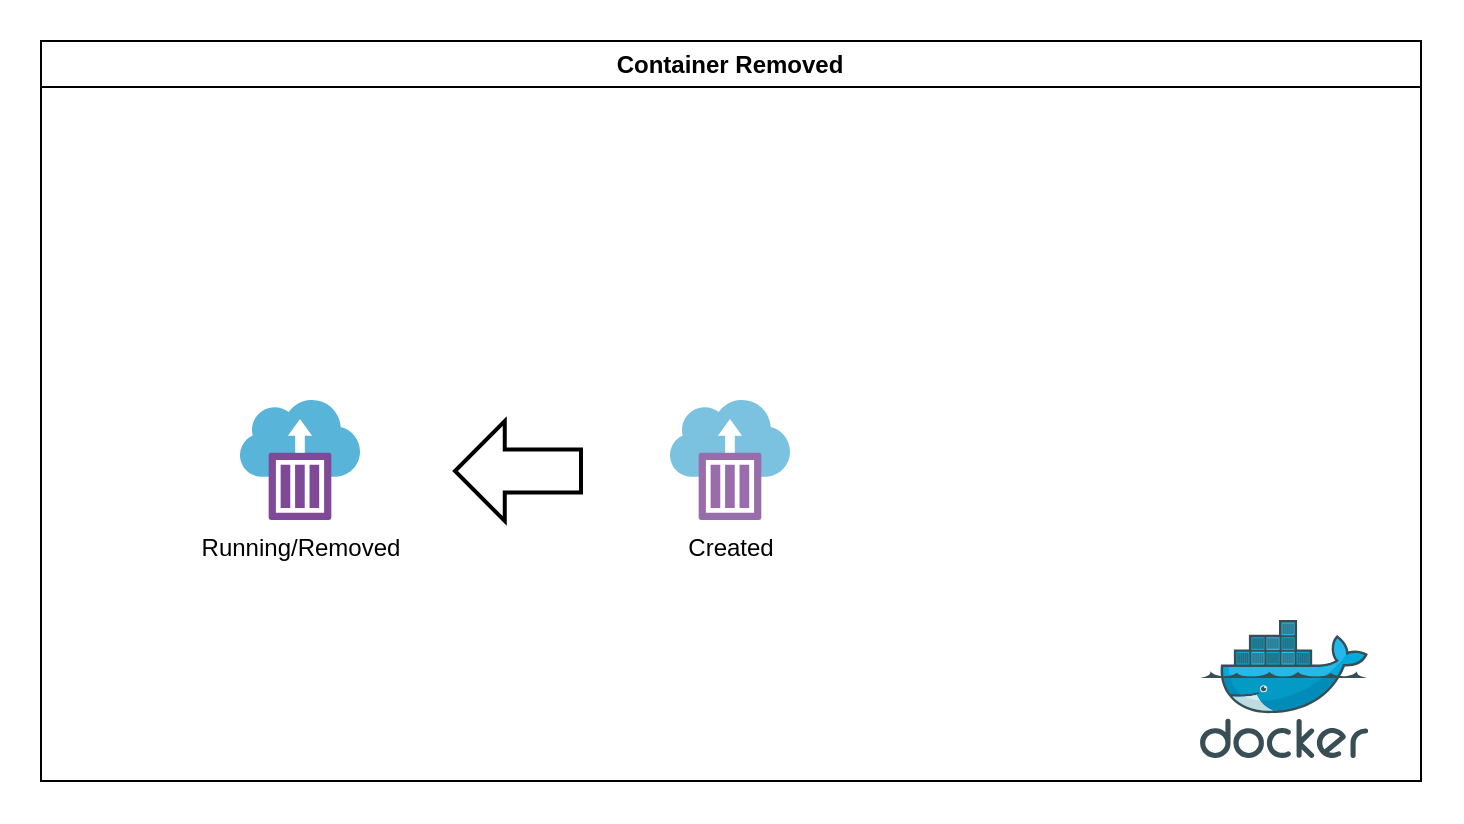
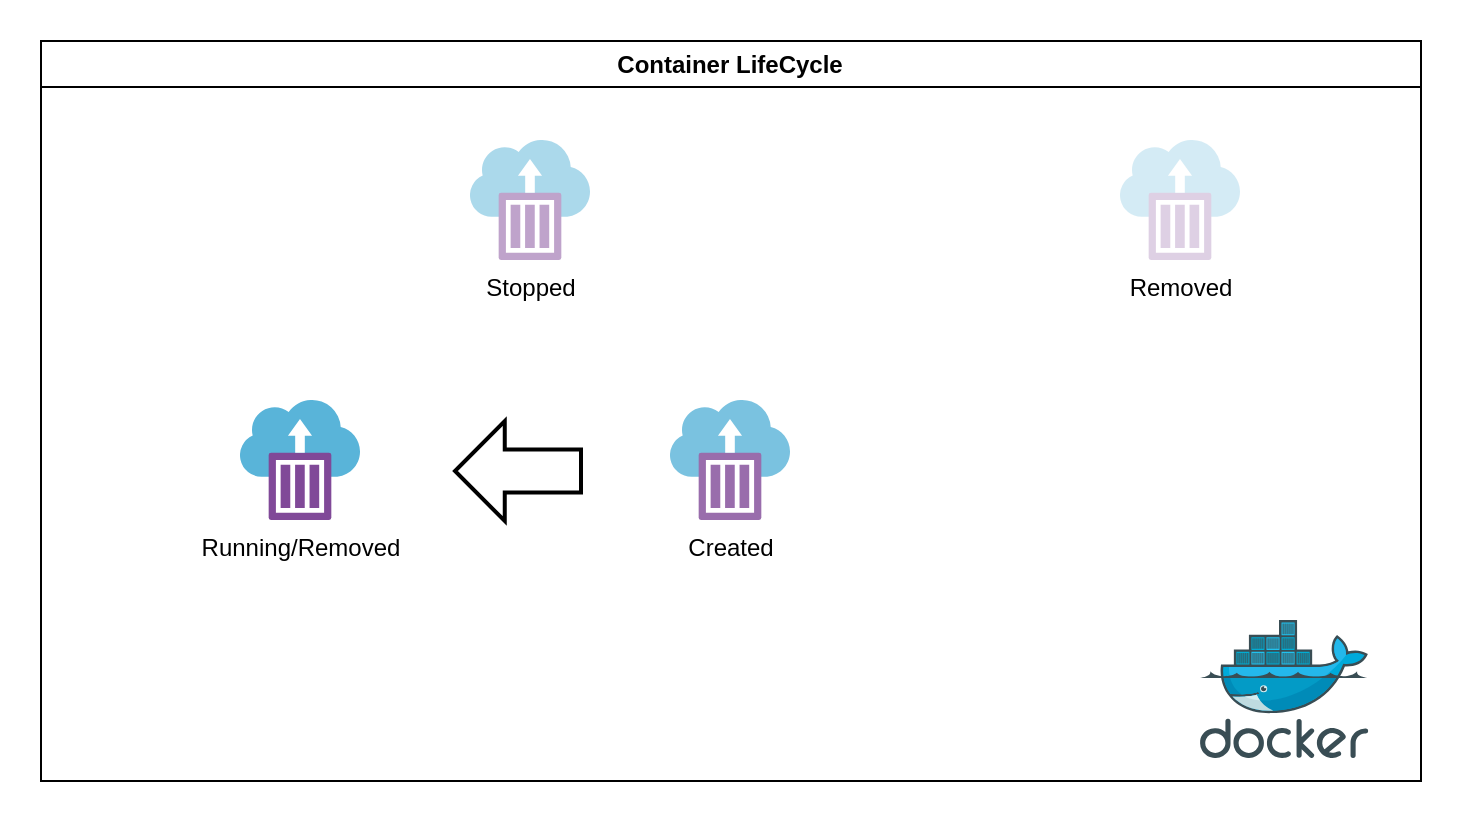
  <mxCell id="0" />
  <mxCell id="1" parent="0" />
- <mxCell id="2" value="Container Removed" style="swimlane;labelBackgroundColor=none;" vertex="1" parent="1"><mxGeometry x="20" y="20" width="690" height="370" as="geometry" /></mxCell>
+ <mxCell id="2" value="Container LifeCycle" style="swimlane;labelBackgroundColor=none;" vertex="1" parent="1"><mxGeometry x="20" y="20" width="690" height="370" as="geometry" /></mxCell>
  <mxCell id="3" value="" style="aspect=fixed;html=1;points=[];align=center;image;fontSize=12;image=img/lib/mscae/Docker.svg;" vertex="1" parent="2"><mxGeometry x="580" y="290" width="84.15" height="69" as="geometry" /></mxCell>
  <mxCell id="4" value="Running/Removed" style="aspect=fixed;html=1;points=[];align=center;image;fontSize=12;image=img/lib/mscae/Container_Instances.svg;imageBackground=none;fillOpacity=100;labelBackgroundColor=none;fontStyle=0;flipV=0;" vertex="1" parent="2"><mxGeometry x="100" y="180" width="60" height="60" as="geometry" /></mxCell>
+ <mxCell id="5" value="Stopped" style="aspect=fixed;html=1;points=[];align=center;image;fontSize=12;image=img/lib/mscae/Container_Instances.svg;imageBackground=none;fillOpacity=50;labelBackgroundColor=none;flipV=0;" vertex="1" parent="2"><mxGeometry x="215" y="50" width="60" height="60" as="geometry" /></mxCell>
+ <mxCell id="6" value="Removed" style="aspect=fixed;html=1;points=[];align=center;image;fontSize=12;image=img/lib/mscae/Container_Instances.svg;imageBackground=none;fillOpacity=25;labelBackgroundColor=none;" vertex="1" parent="2"><mxGeometry x="540" y="50" width="60" height="60" as="geometry" /></mxCell>
  <mxCell id="7" value="Created" style="aspect=fixed;html=1;points=[];align=center;image;fontSize=12;image=img/lib/mscae/Container_Instances.svg;imageBackground=none;fillOpacity=80;labelBackgroundColor=none;fontStyle=0;flipV=0;" vertex="1" parent="2"><mxGeometry x="315" y="180" width="60" height="60" as="geometry" /></mxCell>
  <mxCell id="8" value="" style="shape=image;html=1;verticalAlign=top;verticalLabelPosition=bottom;labelBackgroundColor=#ffffff;imageAspect=0;aspect=fixed;image=https://cdn2.iconfinder.com/data/icons/essential-web-5/50/point-right-arrow-curve-forward-128.png" vertex="1" parent="2"><mxGeometry x="127" y="70" width="88" height="88" as="geometry" /></mxCell>
  <mxCell id="9" value="" style="shape=image;html=1;verticalAlign=top;verticalLabelPosition=bottom;labelBackgroundColor=#ffffff;imageAspect=0;aspect=fixed;image=https://cdn2.iconfinder.com/data/icons/essential-web-5/50/point-right-arrow-curve-forward-128.png;rotation=90;" vertex="1" parent="2"><mxGeometry x="280" y="80" width="88" height="88" as="geometry" /></mxCell>
  <mxCell id="10" value="" style="shape=mxgraph.arrows.arrow_left;html=1;verticalLabelPosition=bottom;verticalAlign=top;strokeWidth=2;strokeColor=#000000;labelBackgroundColor=none;" vertex="1" parent="2"><mxGeometry x="207" y="190" width="63" height="50" as="geometry" /></mxCell>
